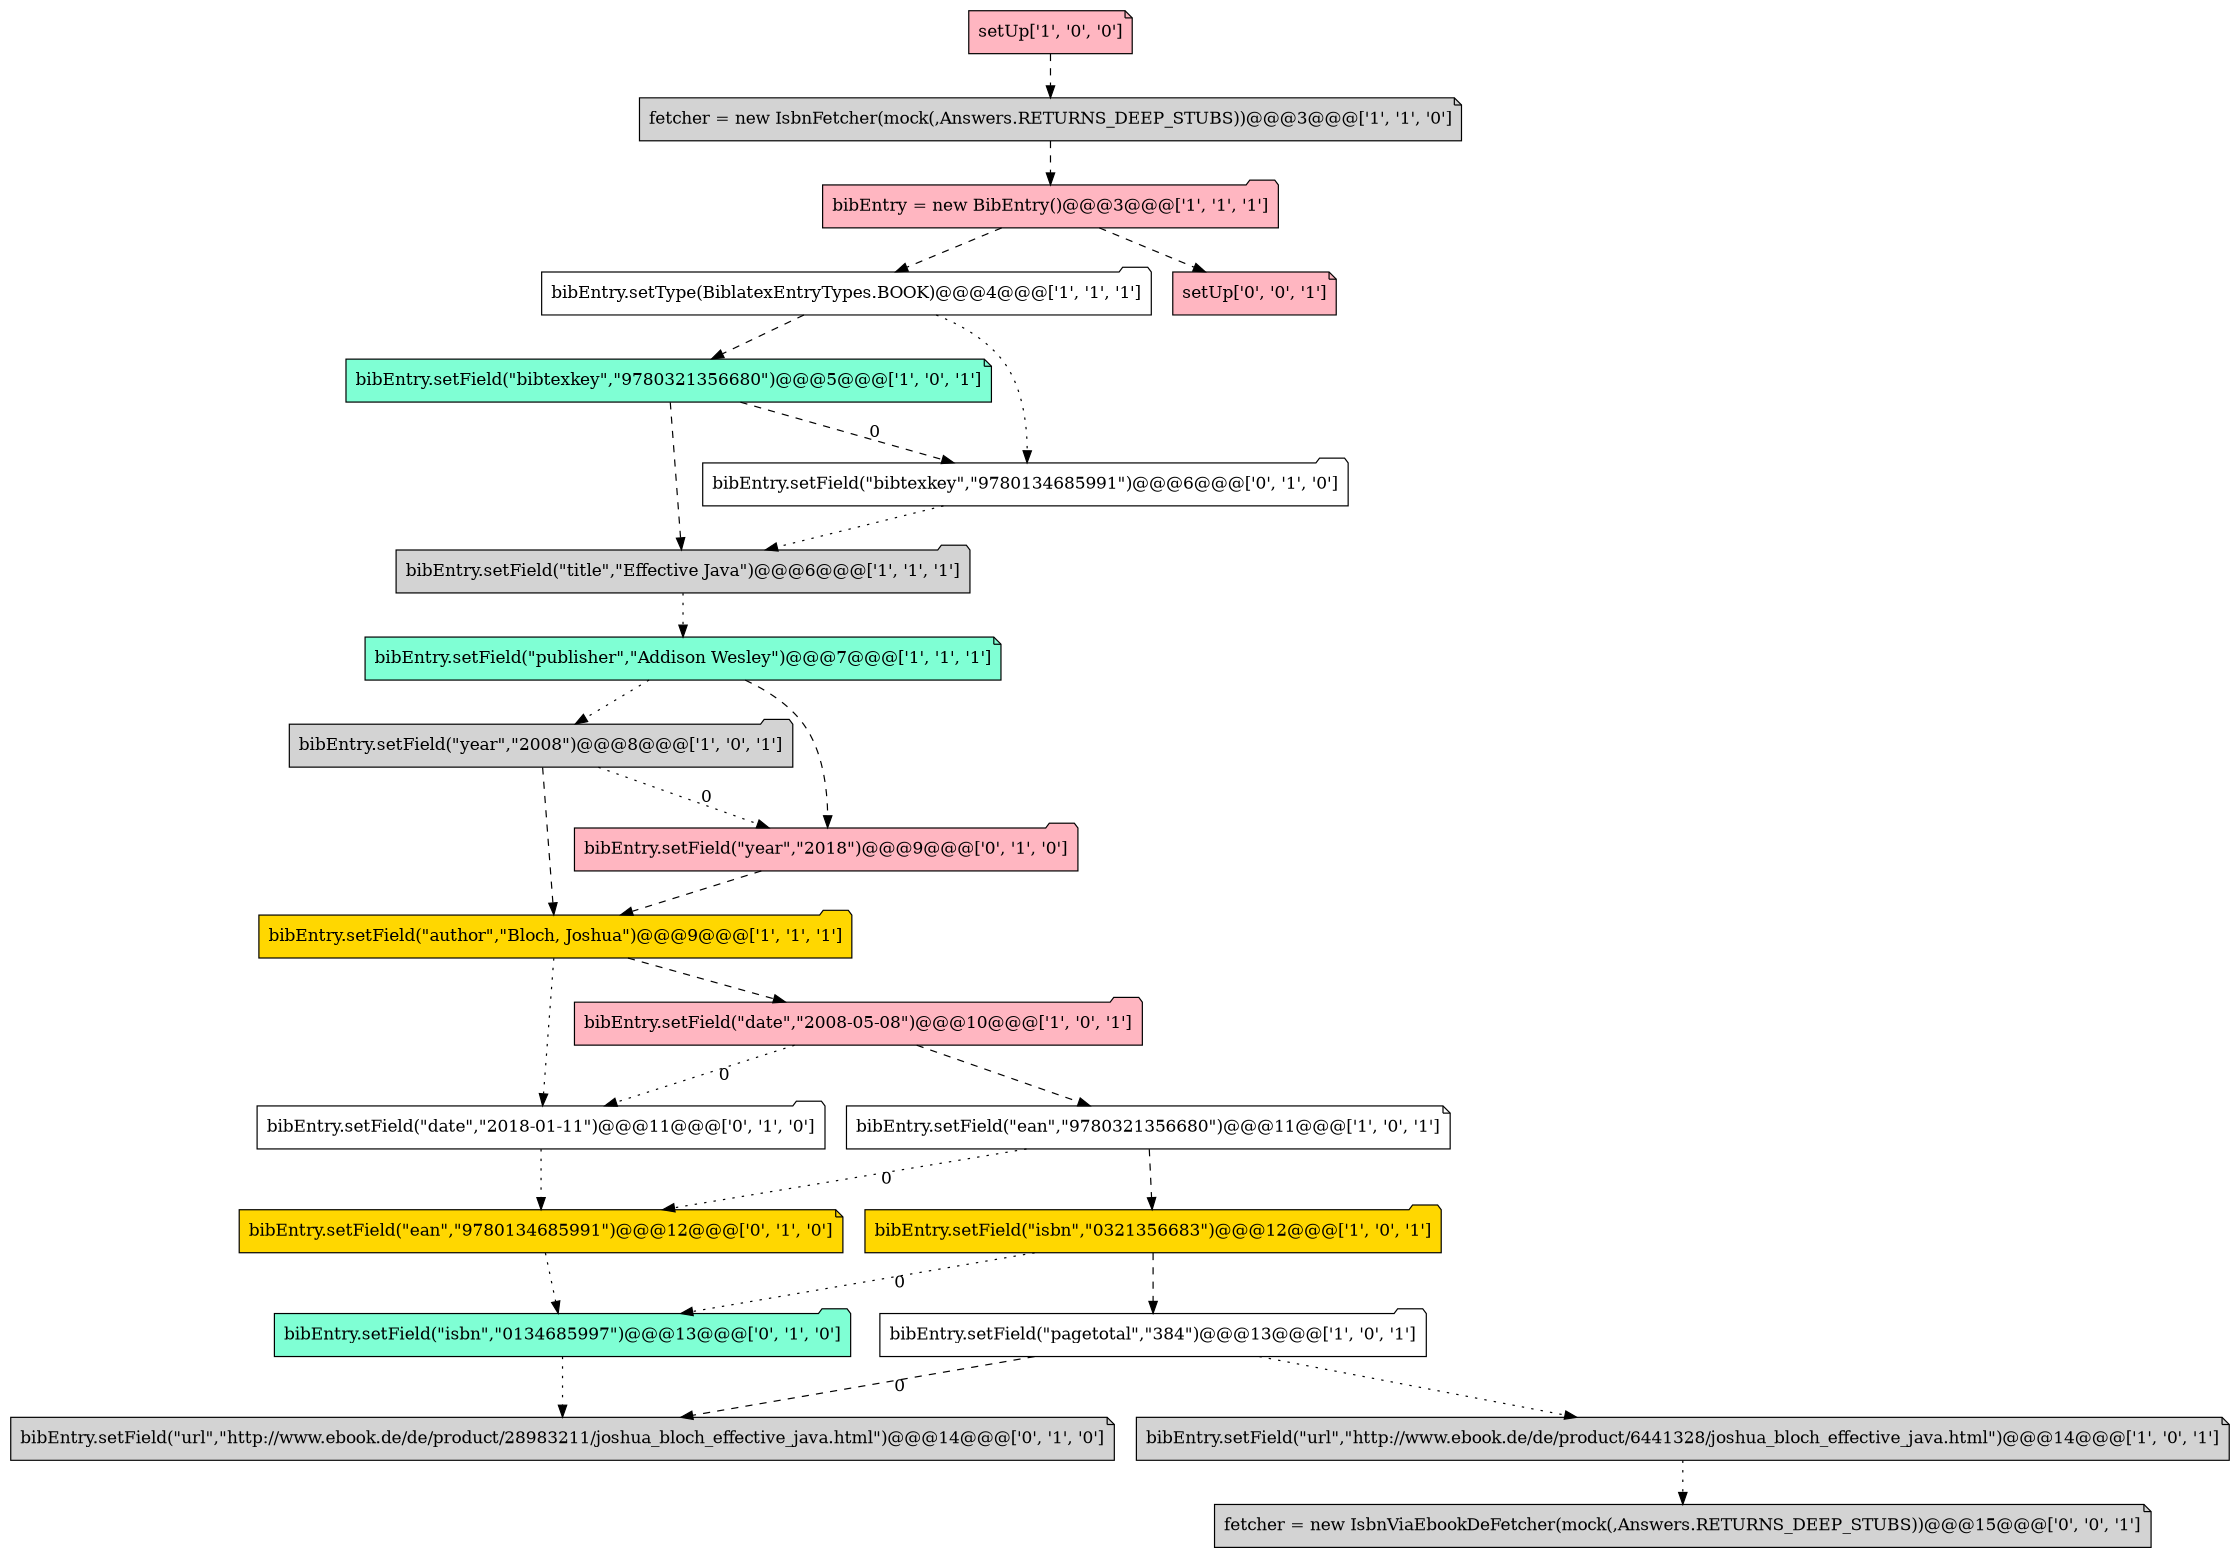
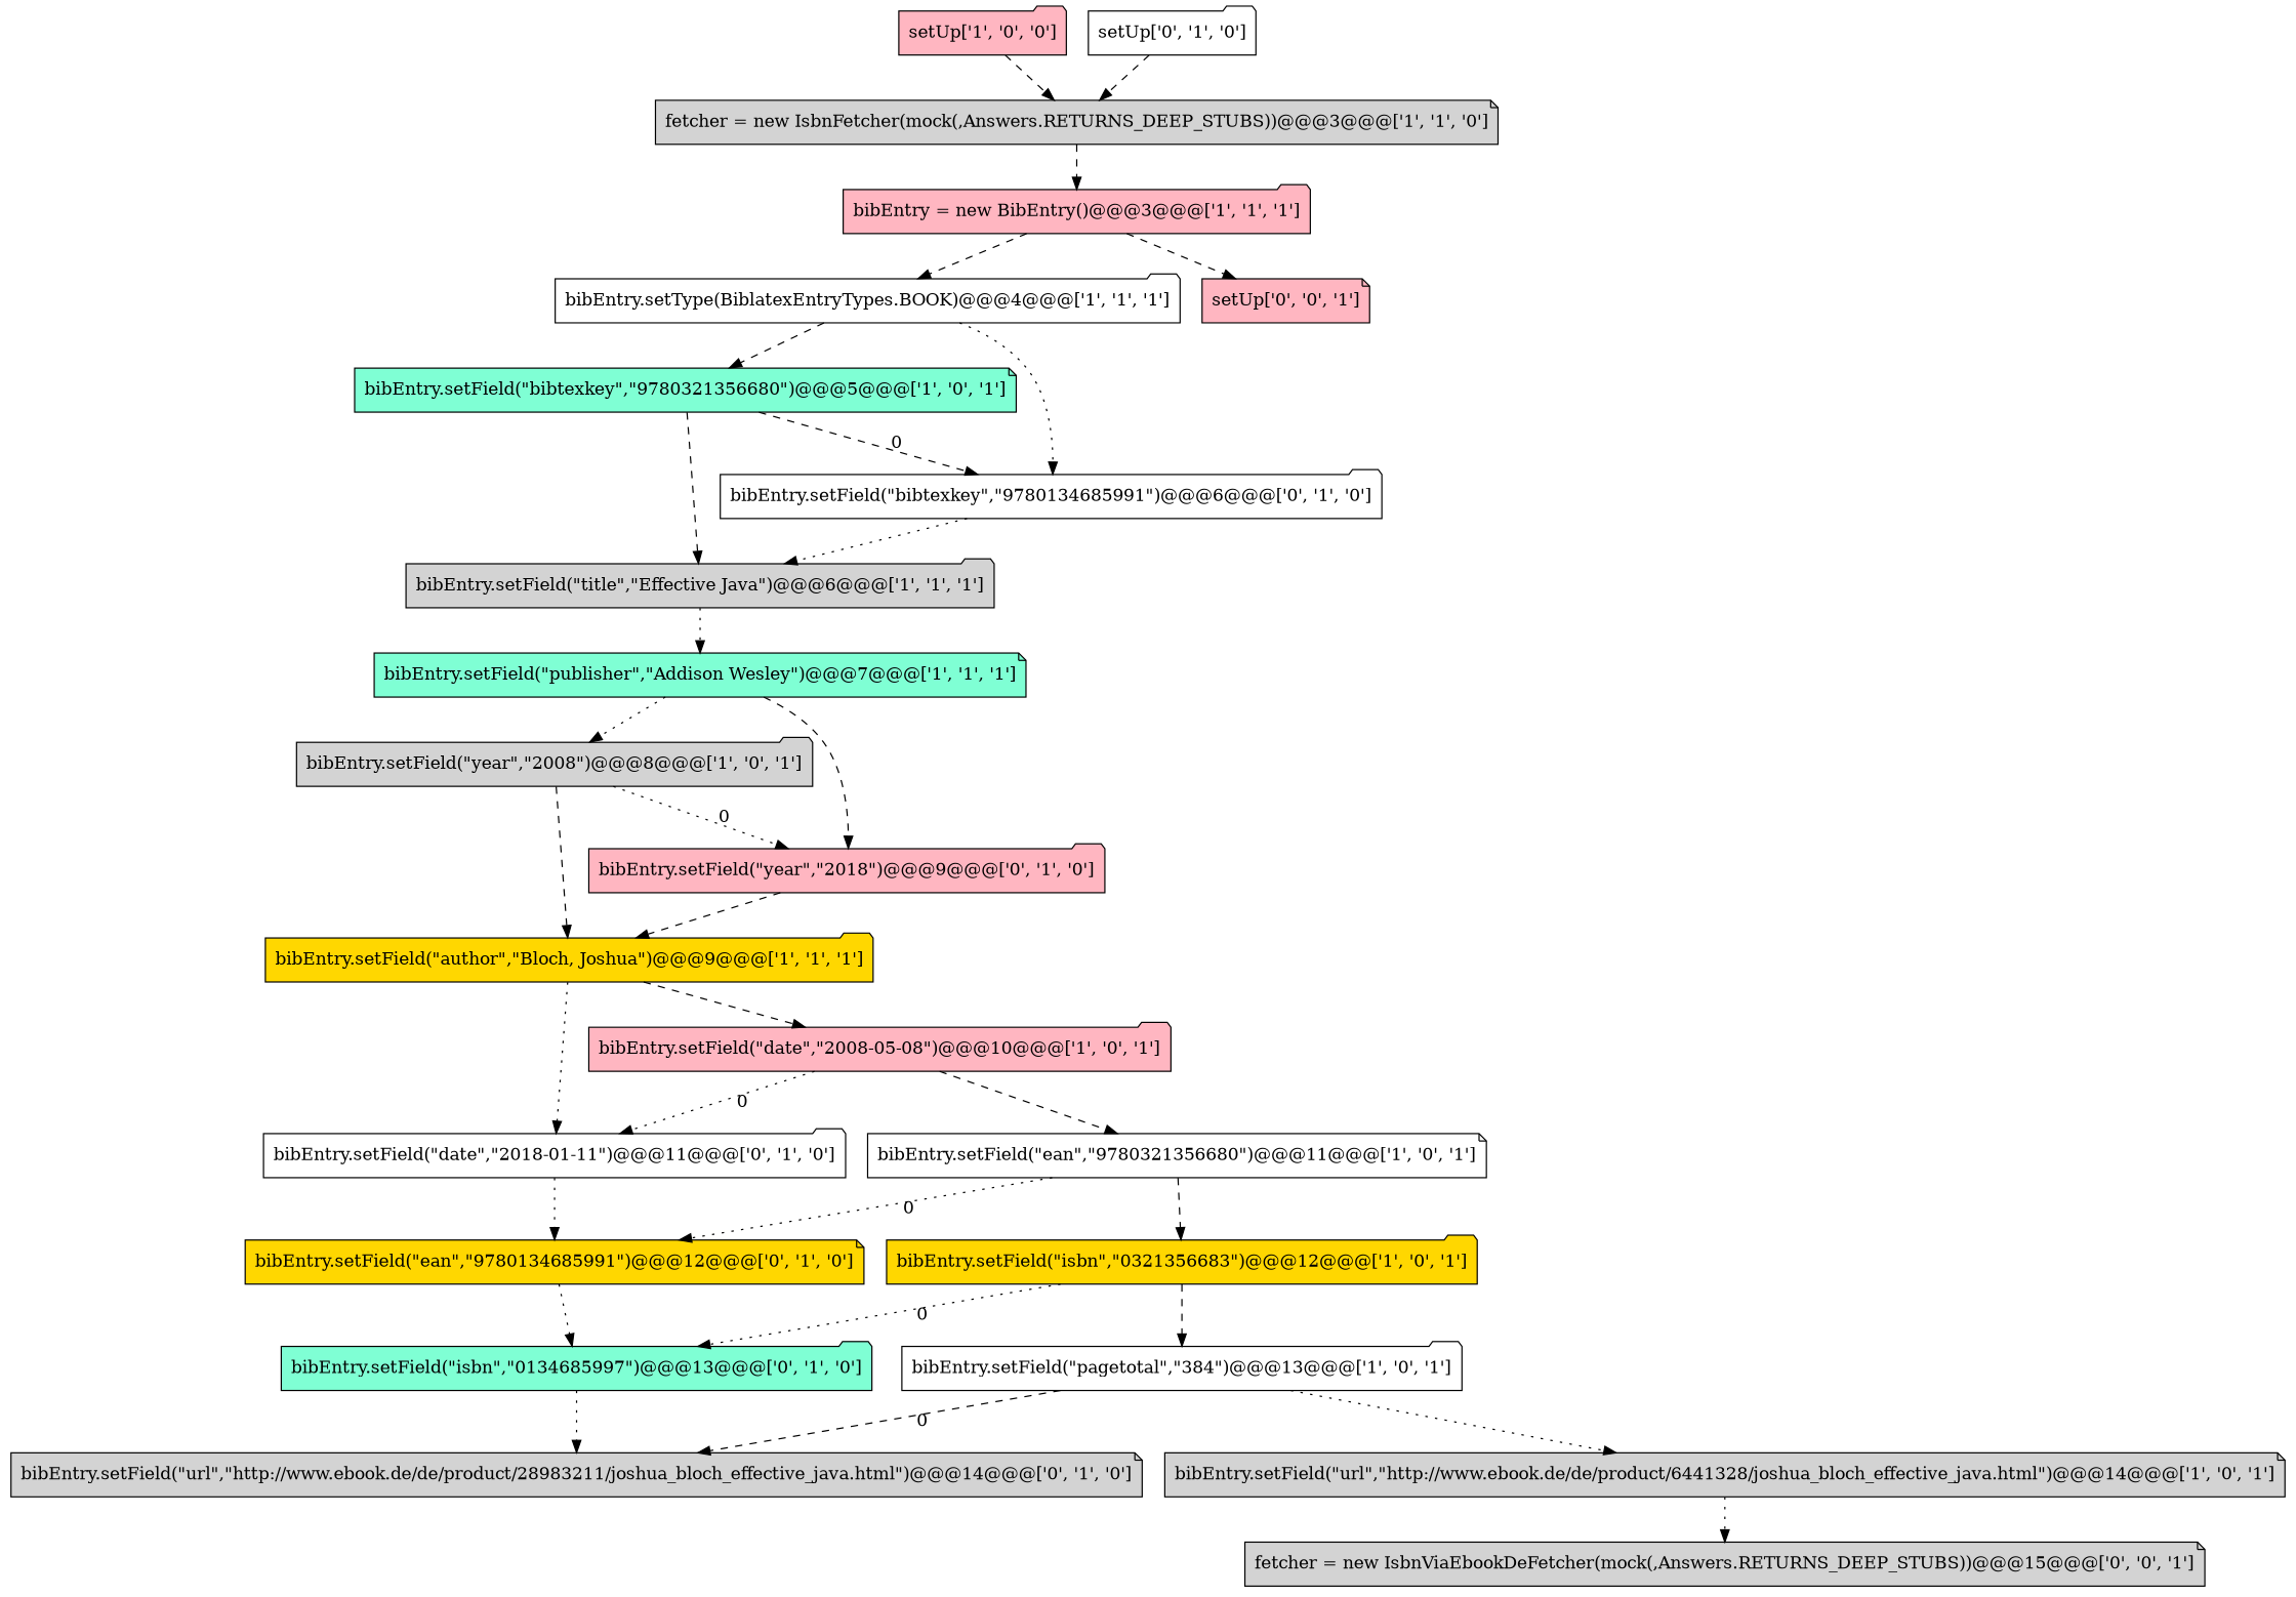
  digraph {
    node [fillcolor=lightgrey shape=folder style=filled]
    edge [style=dashed]
-   n1 [fillcolor=lightpink label="setUp['1', '0', '0']" shape=note]
+   n1 [fillcolor=lightpink label="setUp['1', '0', '0']"]
    n2 [label="fetcher = new IsbnFetcher(mock(,Answers.RETURNS_DEEP_STUBS))@@@3@@@['1', '1', '0']" shape=note]
    n3 [fillcolor=lightpink label="bibEntry = new BibEntry()@@@3@@@['1', '1', '1']"]
    n4 [label="bibEntry.setField(\"year\",\"2008\")@@@8@@@['1', '0', '1']"]
    n5 [fillcolor=lightpink label="bibEntry.setField(\"year\",\"2018\")@@@9@@@['0', '1', '0']"]
    n6 [fillcolor=gold label="bibEntry.setField(\"author\",\"Bloch, Joshua\")@@@9@@@['1', '1', '1']"]
    n7 [fillcolor=lightpink label="bibEntry.setField(\"date\",\"2008-05-08\")@@@10@@@['1', '0', '1']"]
    n8 [fillcolor=white label="bibEntry.setField(\"date\",\"2018-01-11\")@@@11@@@['0', '1', '0']"]
    n9 [label="bibEntry.setField(\"url\",\"http://www.ebook.de/de/product/28983211/joshua_bloch_effective_java.html\")@@@14@@@['0', '1', '0']" shape=note]
    n10 [fillcolor=gold label="bibEntry.setField(\"ean\",\"9780134685991\")@@@12@@@['0', '1', '0']" shape=note]
    n11 [fillcolor=aquamarine label="bibEntry.setField(\"isbn\",\"0134685997\")@@@13@@@['0', '1', '0']"]
    n12 [fillcolor=white label="bibEntry.setType(BiblatexEntryTypes.BOOK)@@@4@@@['1', '1', '1']"]
    n13 [fillcolor=lightpink label="setUp['0', '0', '1']" shape=note]
    n14 [fillcolor=aquamarine label="bibEntry.setField(\"bibtexkey\",\"9780321356680\")@@@5@@@['1', '0', '1']" shape=note]
    n15 [fillcolor=white label="bibEntry.setField(\"bibtexkey\",\"9780134685991\")@@@6@@@['0', '1', '0']"]
    n16 [fillcolor=white label="bibEntry.setField(\"ean\",\"9780321356680\")@@@11@@@['1', '0', '1']" shape=note]
    n17 [fillcolor=gold label="bibEntry.setField(\"isbn\",\"0321356683\")@@@12@@@['1', '0', '1']"]
    n18 [fillcolor=white label="bibEntry.setField(\"pagetotal\",\"384\")@@@13@@@['1', '0', '1']"]
    n19 [label="bibEntry.setField(\"title\",\"Effective Java\")@@@6@@@['1', '1', '1']"]
    n20 [label="bibEntry.setField(\"url\",\"http://www.ebook.de/de/product/6441328/joshua_bloch_effective_java.html\")@@@14@@@['1', '0', '1']" shape=note]
    n21 [label="fetcher = new IsbnViaEbookDeFetcher(mock(,Answers.RETURNS_DEEP_STUBS))@@@15@@@['0', '0', '1']" shape=note]
+   n22 [fillcolor=white label="setUp['0', '1', '0']"]
    n23 [fillcolor=aquamarine label="bibEntry.setField(\"publisher\",\"Addison Wesley\")@@@7@@@['1', '1', '1']" shape=note]
    n1 -> n2
    n2 -> n3
    n3 -> n12
    n3 -> n13
    n4 -> n5 [label=0 style=dotted]
    n4 -> n6
    n5 -> n6
    n6 -> n7
    n6 -> n8 [style=dotted]
    n7 -> n8 [label=0 style=dotted]
    n7 -> n16
    n8 -> n10 [style=dotted]
    n10 -> n11 [style=dotted]
    n11 -> n9 [style=dotted]
    n12 -> n14
    n12 -> n15 [style=dotted]
    n14 -> n15 [label=0]
    n14 -> n19
    n15 -> n19 [style=dotted]
    n16 -> n10 [label=0 style=dotted]
    n16 -> n17
    n17 -> n11 [label=0 style=dotted]
    n17 -> n18
    n18 -> n9 [label=0]
    n18 -> n20 [style=dotted]
    n19 -> n23 [style=dotted]
    n20 -> n21 [style=dotted]
+   n22 -> n2
    n23 -> n4 [style=dotted]
    n23 -> n5
  }
